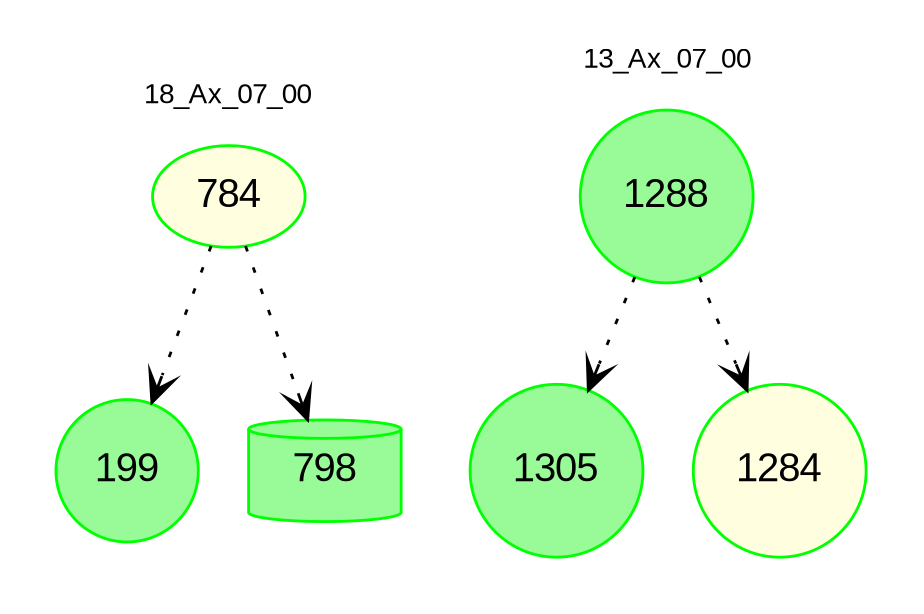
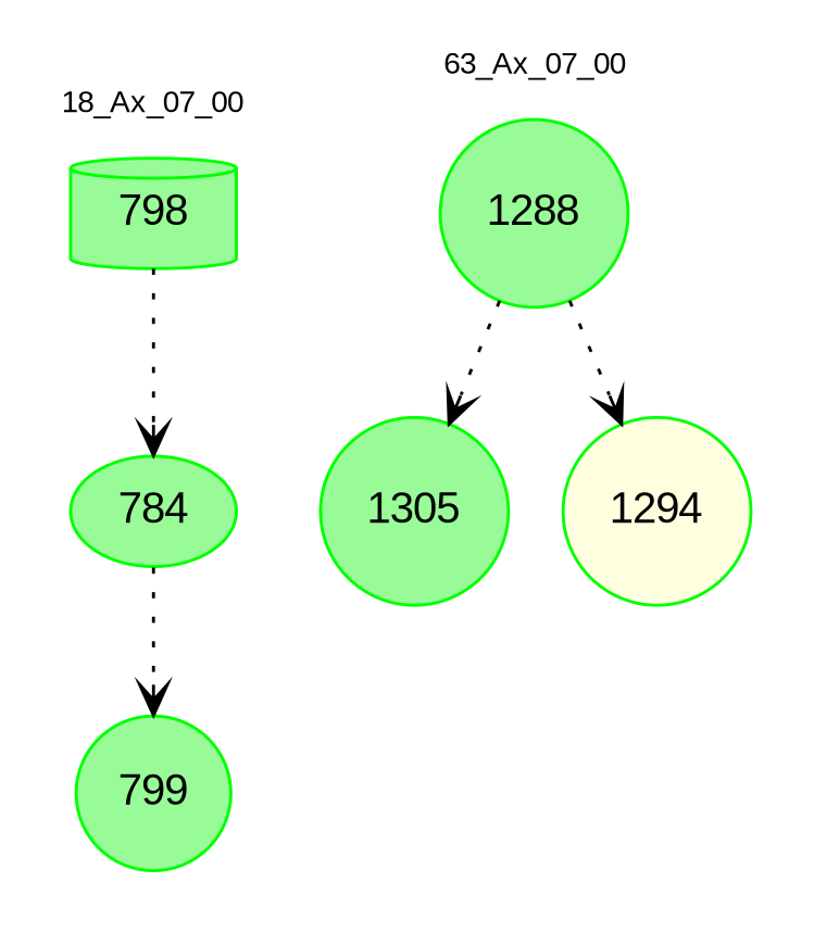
  digraph {
    fontname="Liberation Sans"
    node [color=green fillcolor=palegreen fontname="Liberation Sans" shape=circle style=filled]
    edge [arrowhead=vee color=black fontname="Liberation Sans" style=dotted]
-   n1 [fillcolor=lightyellow label=784 shape=ellipse]
-   n2 [label=199]
+   n1 [label=784 shape=ellipse]
+   n2 [label=799]
    n3 [label=798 shape=cylinder]
    n4 [label=1288]
    n5 [label=1305]
-   n6 [fillcolor=lightyellow label=1284]
+   n6 [fillcolor=lightyellow label=1294]
    subgraph cluster_1 {
      color=white
      fontsize=10
      label="18_Ax_07_00"
      n1
      n2
      n3
    }
    subgraph cluster_2 {
      color=white
      fontsize=10
-     label="13_Ax_07_00"
+     label="63_Ax_07_00"
      n4
      n5
      n6
    }
    n1 -> n2
-   n1 -> n3
+   n3 -> n1
    n4 -> n5
    n4 -> n6
  }
